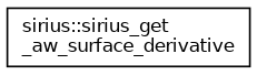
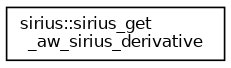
  digraph {
    rankdir=LR
-   n1 [color=black fillcolor=white fontname=Helvetica fontsize=10 height=0.2 label="sirius::sirius_get\l_aw_surface_derivative" shape=record style=filled width=0.4]
+   n1 [color=black fillcolor=white fontname=Helvetica fontsize=10 height=0.2 label="sirius::sirius_get\l_aw_sirius_derivative" shape=record style=filled width=0.4]
  }
